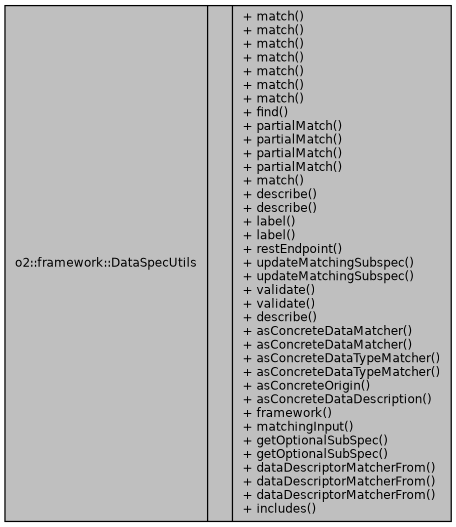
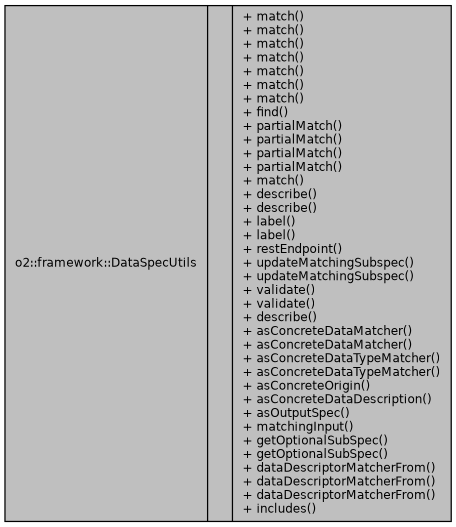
  digraph {
    rankdir=LR
-   n1 [color=black fillcolor=grey75 fontcolor=black fontname=Helvetica fontsize=10 height=0.2 label="{o2::framework::DataSpecUtils\n||+ match()\l+ match()\l+ match()\l+ match()\l+ match()\l+ match()\l+ match()\l+ find()\l+ partialMatch()\l+ partialMatch()\l+ partialMatch()\l+ partialMatch()\l+ match()\l+ describe()\l+ describe()\l+ label()\l+ label()\l+ restEndpoint()\l+ updateMatchingSubspec()\l+ updateMatchingSubspec()\l+ validate()\l+ validate()\l+ describe()\l+ asConcreteDataMatcher()\l+ asConcreteDataMatcher()\l+ asConcreteDataTypeMatcher()\l+ asConcreteDataTypeMatcher()\l+ asConcreteOrigin()\l+ asConcreteDataDescription()\l+ framework()\l+ matchingInput()\l+ getOptionalSubSpec()\l+ getOptionalSubSpec()\l+ dataDescriptorMatcherFrom()\l+ dataDescriptorMatcherFrom()\l+ dataDescriptorMatcherFrom()\l+ includes()\l}" shape=record style=filled width=0.4]
+   n1 [color=black fillcolor=grey75 fontcolor=black fontname=Helvetica fontsize=10 height=0.2 label="{o2::framework::DataSpecUtils\n||+ match()\l+ match()\l+ match()\l+ match()\l+ match()\l+ match()\l+ match()\l+ find()\l+ partialMatch()\l+ partialMatch()\l+ partialMatch()\l+ partialMatch()\l+ match()\l+ describe()\l+ describe()\l+ label()\l+ label()\l+ restEndpoint()\l+ updateMatchingSubspec()\l+ updateMatchingSubspec()\l+ validate()\l+ validate()\l+ describe()\l+ asConcreteDataMatcher()\l+ asConcreteDataMatcher()\l+ asConcreteDataTypeMatcher()\l+ asConcreteDataTypeMatcher()\l+ asConcreteOrigin()\l+ asConcreteDataDescription()\l+ asOutputSpec()\l+ matchingInput()\l+ getOptionalSubSpec()\l+ getOptionalSubSpec()\l+ dataDescriptorMatcherFrom()\l+ dataDescriptorMatcherFrom()\l+ dataDescriptorMatcherFrom()\l+ includes()\l}" shape=record style=filled width=0.4]
  }
